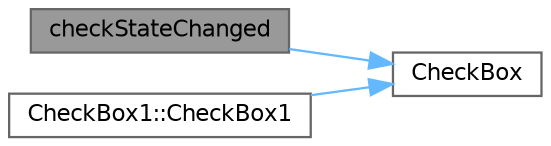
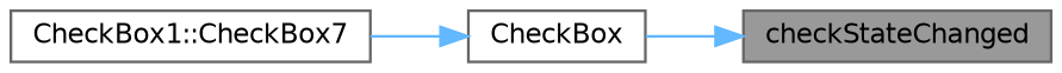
  digraph {
    rankdir=RL
    node [color=grey40 fillcolor=white fontname=Helvetica fontsize=10 shape=box style=filled]
    edge [color=steelblue1 dir=back fontname=Helvetica fontsize=10 labelfontname=Helvetica labelfontsize=10 style=solid]
    n1 [color=gray40 fillcolor=grey60 fontcolor=black height=0.2 label=checkStateChanged width=0.4]
    n2 [height=0.2 label=CheckBox width=0.4]
-   n3 [height=0.2 label="CheckBox1::CheckBox1" width=0.4]
-   n2 -> n1
+   n3 [height=0.2 label="CheckBox1::CheckBox7" width=0.4]
+   n1 -> n2
    n2 -> n3
  }
